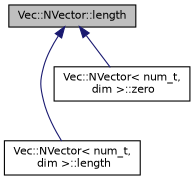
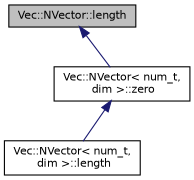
  digraph {
    rankdir=TB
    node [color=black fillcolor=white fontname=Helvetica fontsize=10 shape=record style=filled]
    edge [color=midnightblue dir=back fontname=Helvetica fontsize=10 labelfontname=Helvetica labelfontsize=10 style=solid]
    n1 [fillcolor=grey75 fontcolor=black height=0.2 label="Vec::NVector::length" width=0.4]
    n2 [height=0.2 label="Vec::NVector\< num_t,\l dim \>::length" width=0.4]
    n3 [height=0.2 label="Vec::NVector\< num_t,\l dim \>::zero" width=0.4]
-   n1 -> n2
+   n3 -> n2
    n1 -> n3
  }
